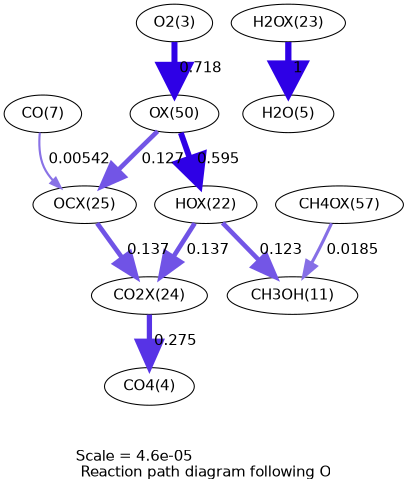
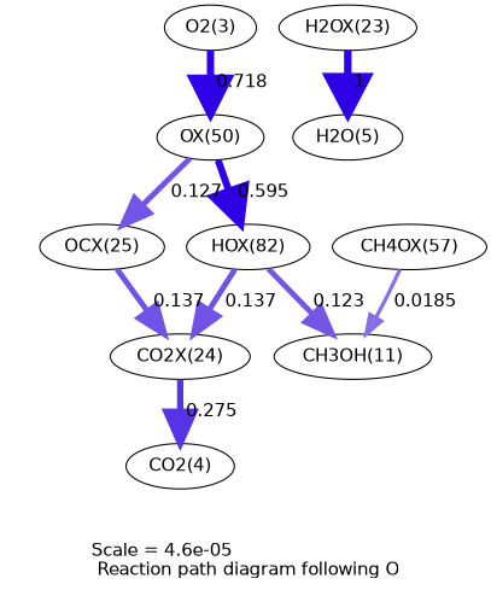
  digraph {
    fontname=Helvetica
    label="Scale = 4.6e-05\l Reaction path diagram following O"
    node [fontname=Helvetica]
    edge [arrowsize=2.25 color="0.7, 0.637, 0.9" fontname=Helvetica penwidth=4.5]
    n1 [label="O2(3)"]
    n2 [label="OX(50)"]
-   n3 [label="HOX(22)"]
+   n3 [label="HOX(82)"]
    n4 [label="OCX(25)"]
    n5 [label="CH3OH(11)"]
    n6 [label="CO2X(24)"]
    n7 [label="H2OX(23)"]
    n8 [label="H2O(5)"]
-   n9 [label="CO4(4)"]
+   n9 [label="CO2(4)"]
    n10 [label="CH4OX(57)"]
-   n11 [label="CO(7)"]
    n1 -> n2 [arrowsize=2.88 color="0.7, 1.22, 0.9" label=" 0.718" penwidth=5.75]
    n2 -> n3 [arrowsize=2.8 color="0.7, 1.1, 0.9" label=" 0.595" penwidth=5.61]
    n2 -> n4 [arrowsize=2.22 color="0.7, 0.627, 0.9" label=" 0.127" penwidth=4.44]
    n3 -> n5 [arrowsize=2.21 color="0.7, 0.623, 0.9" label=" 0.123" penwidth=4.41]
    n3 -> n6 [label=" 0.137"]
    n4 -> n6 [label=" 0.137"]
    n6 -> n9 [arrowsize=2.51 color="0.7, 0.775, 0.9" label=" 0.275" penwidth=5.03]
    n7 -> n8 [arrowsize=3 color="0.7, 1.5, 0.9" label=" 1" penwidth=6]
    n10 -> n5 [arrowsize=1.49 color="0.7, 0.518, 0.9" label=" 0.0185" penwidth=2.99]
-   n11 -> n4 [arrowsize=1.03 color="0.7, 0.505, 0.9" label=" 0.00542" penwidth=2.06]
  }
